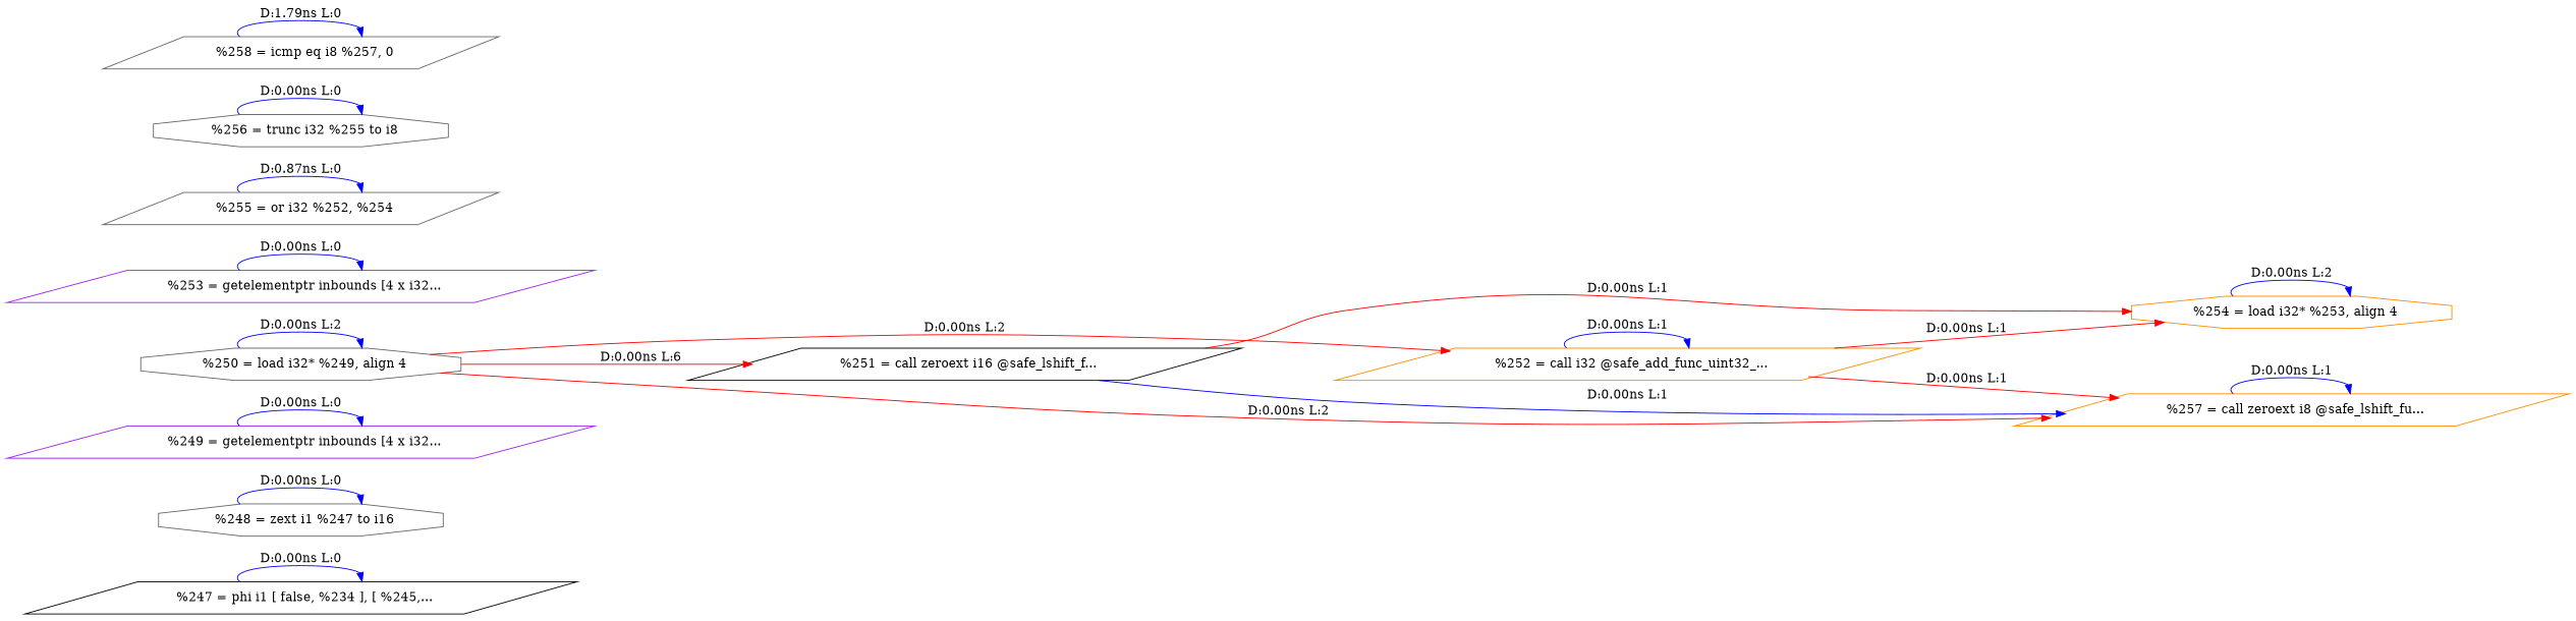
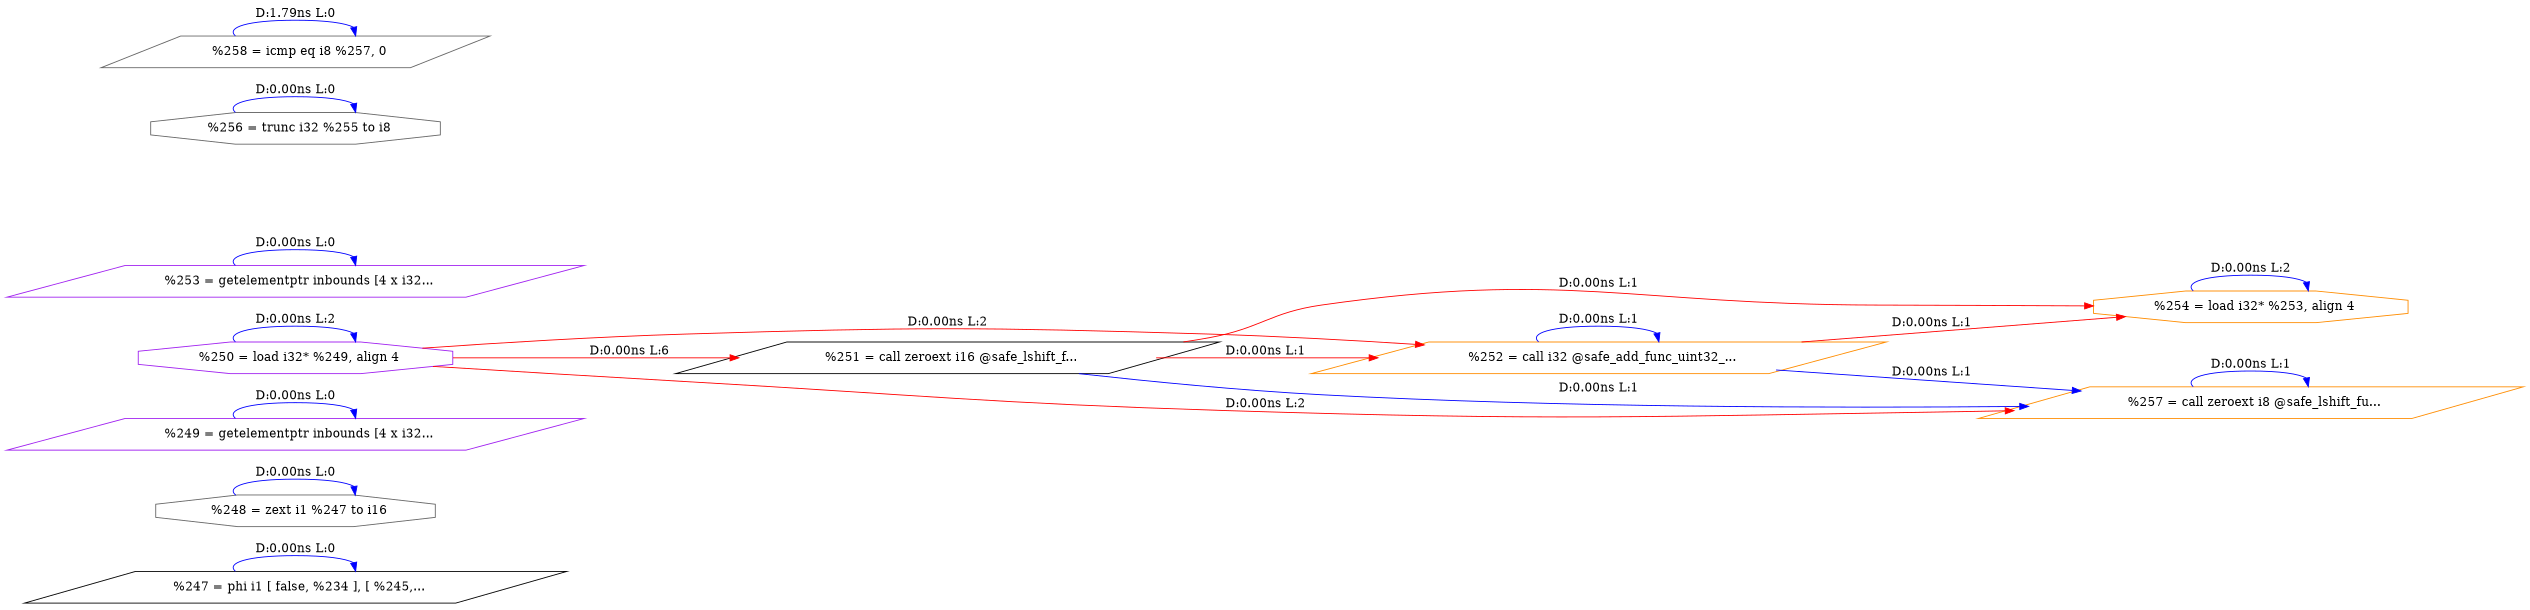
  digraph {
    rankdir=LR
    node [color=gray40 shape=parallelogram]
    edge [color=blue]
    n1 [color=black label="  %247 = phi i1 [ false, %234 ], [ %245,..."]
    n2 [label="  %248 = zext i1 %247 to i16" shape=octagon]
    n3 [color=purple label="  %249 = getelementptr inbounds [4 x i32..."]
-   n4 [label="  %250 = load i32* %249, align 4" shape=octagon]
+   n4 [color=purple label="  %250 = load i32* %249, align 4" shape=octagon]
    n5 [color=black label="  %251 = call zeroext i16 @safe_lshift_f..."]
    n6 [color=darkorange label="  %252 = call i32 @safe_add_func_uint32_..."]
    n7 [color=darkorange label="  %257 = call zeroext i8 @safe_lshift_fu..."]
    n8 [color=darkorange label="  %254 = load i32* %253, align 4" shape=octagon]
    n9 [color=purple label="  %253 = getelementptr inbounds [4 x i32..."]
-   n10 [label="  %255 = or i32 %252, %254"]
    n11 [label="  %256 = trunc i32 %255 to i8" shape=octagon]
    n12 [label="  %258 = icmp eq i8 %257, 0"]
    n1 -> n1 [label="D:0.00ns L:0"]
    n2 -> n2 [label="D:0.00ns L:0"]
    n3 -> n3 [label="D:0.00ns L:0"]
    n4 -> n4 [label="D:0.00ns L:2"]
    n4 -> n5 [color=red label="D:0.00ns L:6"]
    n4 -> n6 [color=red label="D:0.00ns L:2"]
    n4 -> n7 [color=red label="D:0.00ns L:2"]
+   n5 -> n6 [color=red label="D:0.00ns L:1"]
    n5 -> n7 [label="D:0.00ns L:1"]
    n5 -> n8 [color=red label="D:0.00ns L:1"]
    n6 -> n6 [label="D:0.00ns L:1"]
-   n6 -> n7 [color=red label="D:0.00ns L:1"]
+   n6 -> n7 [label="D:0.00ns L:1"]
    n6 -> n8 [color=red label="D:0.00ns L:1"]
    n7 -> n7 [label="D:0.00ns L:1"]
    n8 -> n8 [label="D:0.00ns L:2"]
    n9 -> n9 [label="D:0.00ns L:0"]
-   n10 -> n10 [label="D:0.87ns L:0"]
    n11 -> n11 [label="D:0.00ns L:0"]
    n12 -> n12 [label="D:1.79ns L:0"]
  }
